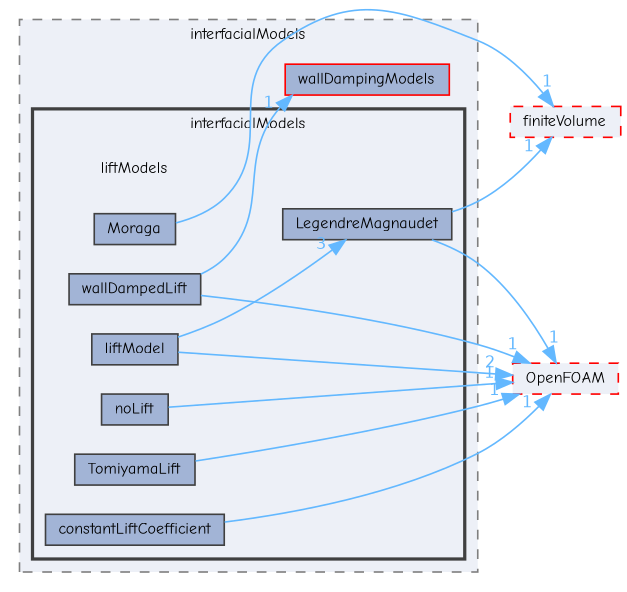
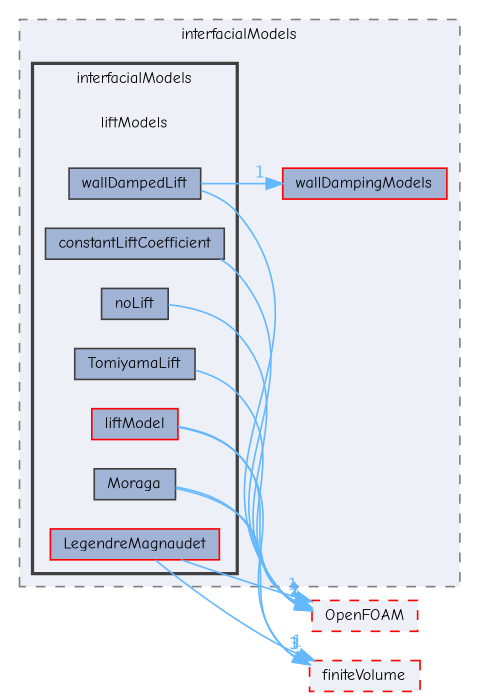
  digraph {
    compound=true
    rankdir=LR
    fontname="Comic Neue"
    node [fontname="Comic Neue" fontsize=10 shape=box color=grey25 fillcolor="#a2b4d6" style=filled]
    edge [color=steelblue1 fontcolor=steelblue1 fontname="Comic Neue" fontsize=10 headlabel=1 labeldistance=1.5 labelfontname=Helvetica labelfontsize=10]
    n1 [height=0.2 label=liftModels shape=plaintext width=0.4 color="" fillcolor="" style=""]
    n2 [height=0.2 label=constantLiftCoefficient width=0.4]
-   n3 [height=0.2 label=LegendreMagnaudet width=0.4]
-   n4 [height=0.2 label=liftModel width=0.4]
+   n3 [color=red height=0.2 label=LegendreMagnaudet width=0.4]
+   n4 [color=red height=0.2 label=liftModel width=0.4]
    n5 [height=0.2 label=Moraga width=0.4]
    n6 [height=0.2 label=noLift width=0.4]
    n7 [height=0.2 label=TomiyamaLift width=0.4]
    n8 [height=0.2 label=wallDampedLift width=0.4]
    n9 [color=red height=0.2 label=wallDampingModels width=0.4]
    n10 [color=red fillcolor="#edf0f7" height=0.2 label=OpenFOAM style="filled,dashed" width=0.4]
    n11 [color=red fillcolor="#edf0f7" height=0.2 label=finiteVolume style="filled,dashed" width=0.4]
    subgraph cluster_1 {
      bgcolor="#edf0f7"
      fontsize=10
      label=interfacialModels
      pencolor=grey50
      style="filled,dashed"
      n9
      subgraph cluster_2 {
        bgcolor="#edf0f7"
        fontsize=10
        pencolor=grey25
        style="filled,bold"
        n1
        n2
        n3
        n4
        n5
        n6
        n7
        n8
      }
    }
    n2 -> n10
    n3 -> n10
    n3 -> n11
    n4 -> n10 [headlabel=2]
-   n4 -> n3 [headlabel=3]
+   n4 -> n11 [headlabel=3]
+   n5 -> n10
    n5 -> n11
    n6 -> n10
    n7 -> n10
    n8 -> n9
    n8 -> n10
  }
